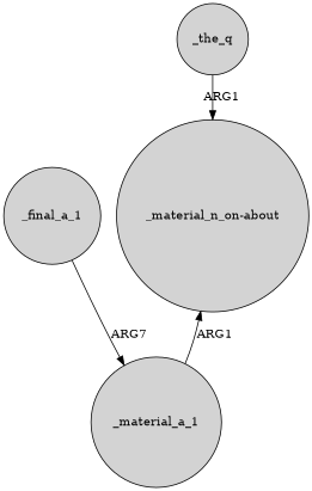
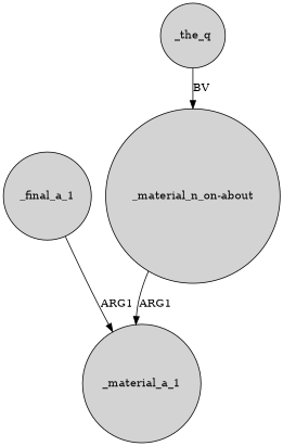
  digraph {
    node [shape=circle style=filled]
    n1 [label="_material_n_on-about"]
    _the_q
    _final_a_1
    _material_a_1
-   _the_q -> n1 [label=ARG1]
-   _final_a_1 -> _material_a_1 [label=ARG7]
-   _material_a_1 -> n1 [label=ARG1]
+   _the_q -> n1 [label=BV]
+   _final_a_1 -> _material_a_1 [label=ARG1]
+   n1 -> _material_a_1 [label=ARG1]
  }
